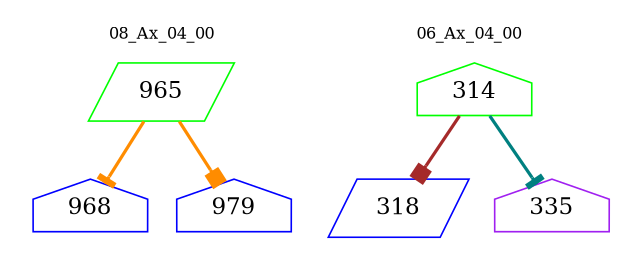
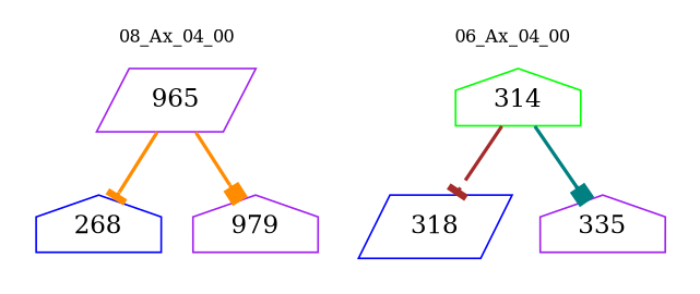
  digraph {
    fontname="DejaVu Serif"
    node [color=green fontname="DejaVu Serif" shape=house]
    edge [arrowhead=tee color=darkorange fontname="DejaVu Serif" style=bold]
-   n1 [label=965 shape=parallelogram]
-   n2 [color=blue label=968]
-   n3 [color=blue label=979]
+   n1 [color=purple label=965 shape=parallelogram]
+   n2 [color=blue label=268]
+   n3 [color=purple label=979]
    n4 [label=314]
    n5 [color=blue label=318 shape=parallelogram]
    n6 [color=purple label=335]
    subgraph cluster_1 {
      color=white
      fontsize=10
      label="08_Ax_04_00"
      n1
      n2
      n3
    }
    subgraph cluster_2 {
      color=white
      fontsize=10
      label="06_Ax_04_00"
      n4
      n5
      n6
    }
    n1 -> n2
    n1 -> n3 [arrowhead=box]
-   n4 -> n5 [arrowhead=box color=brown]
-   n4 -> n6 [color=teal]
+   n4 -> n5 [color=brown]
+   n4 -> n6 [arrowhead=box color=teal]
  }
